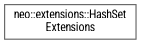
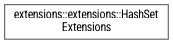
  digraph {
    rankdir=LR
    fontname="Roboto Condensed"
-   n1 [color=grey40 fillcolor=white fontname="Roboto Condensed" fontsize=10 height=0.2 label="neo::extensions::HashSet\lExtensions" shape=box style=filled width=0.4]
+   n1 [color=grey40 fillcolor=white fontname="Roboto Condensed" fontsize=10 height=0.2 label="extensions::extensions::HashSet\lExtensions" shape=box style=filled width=0.4]
  }
